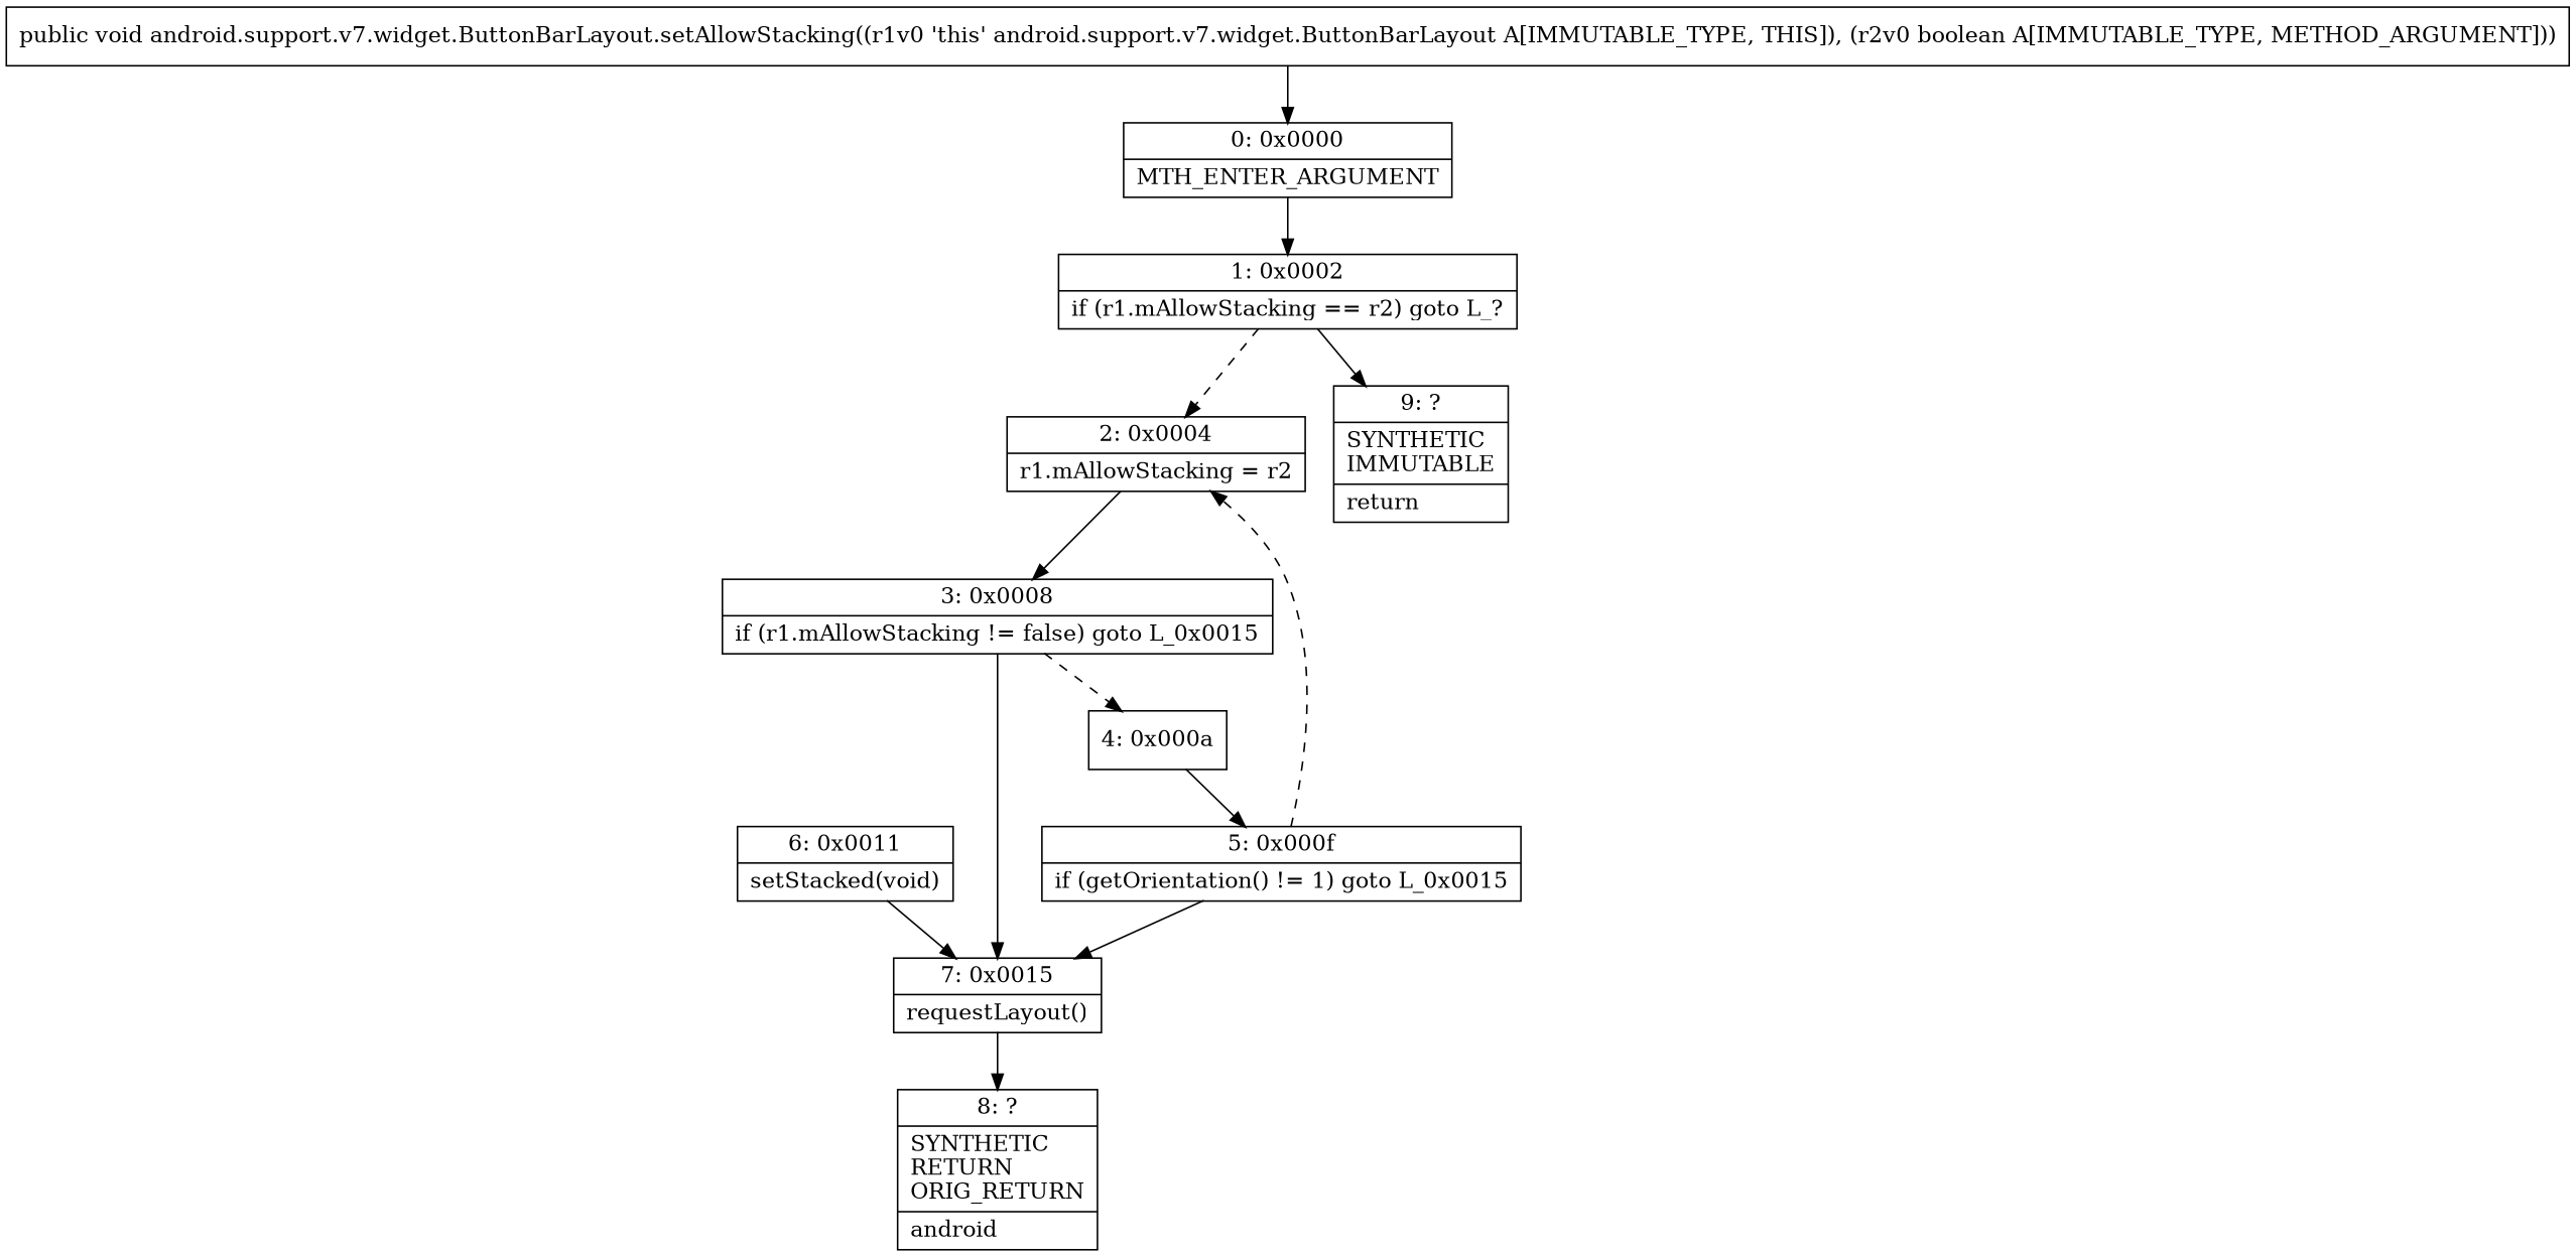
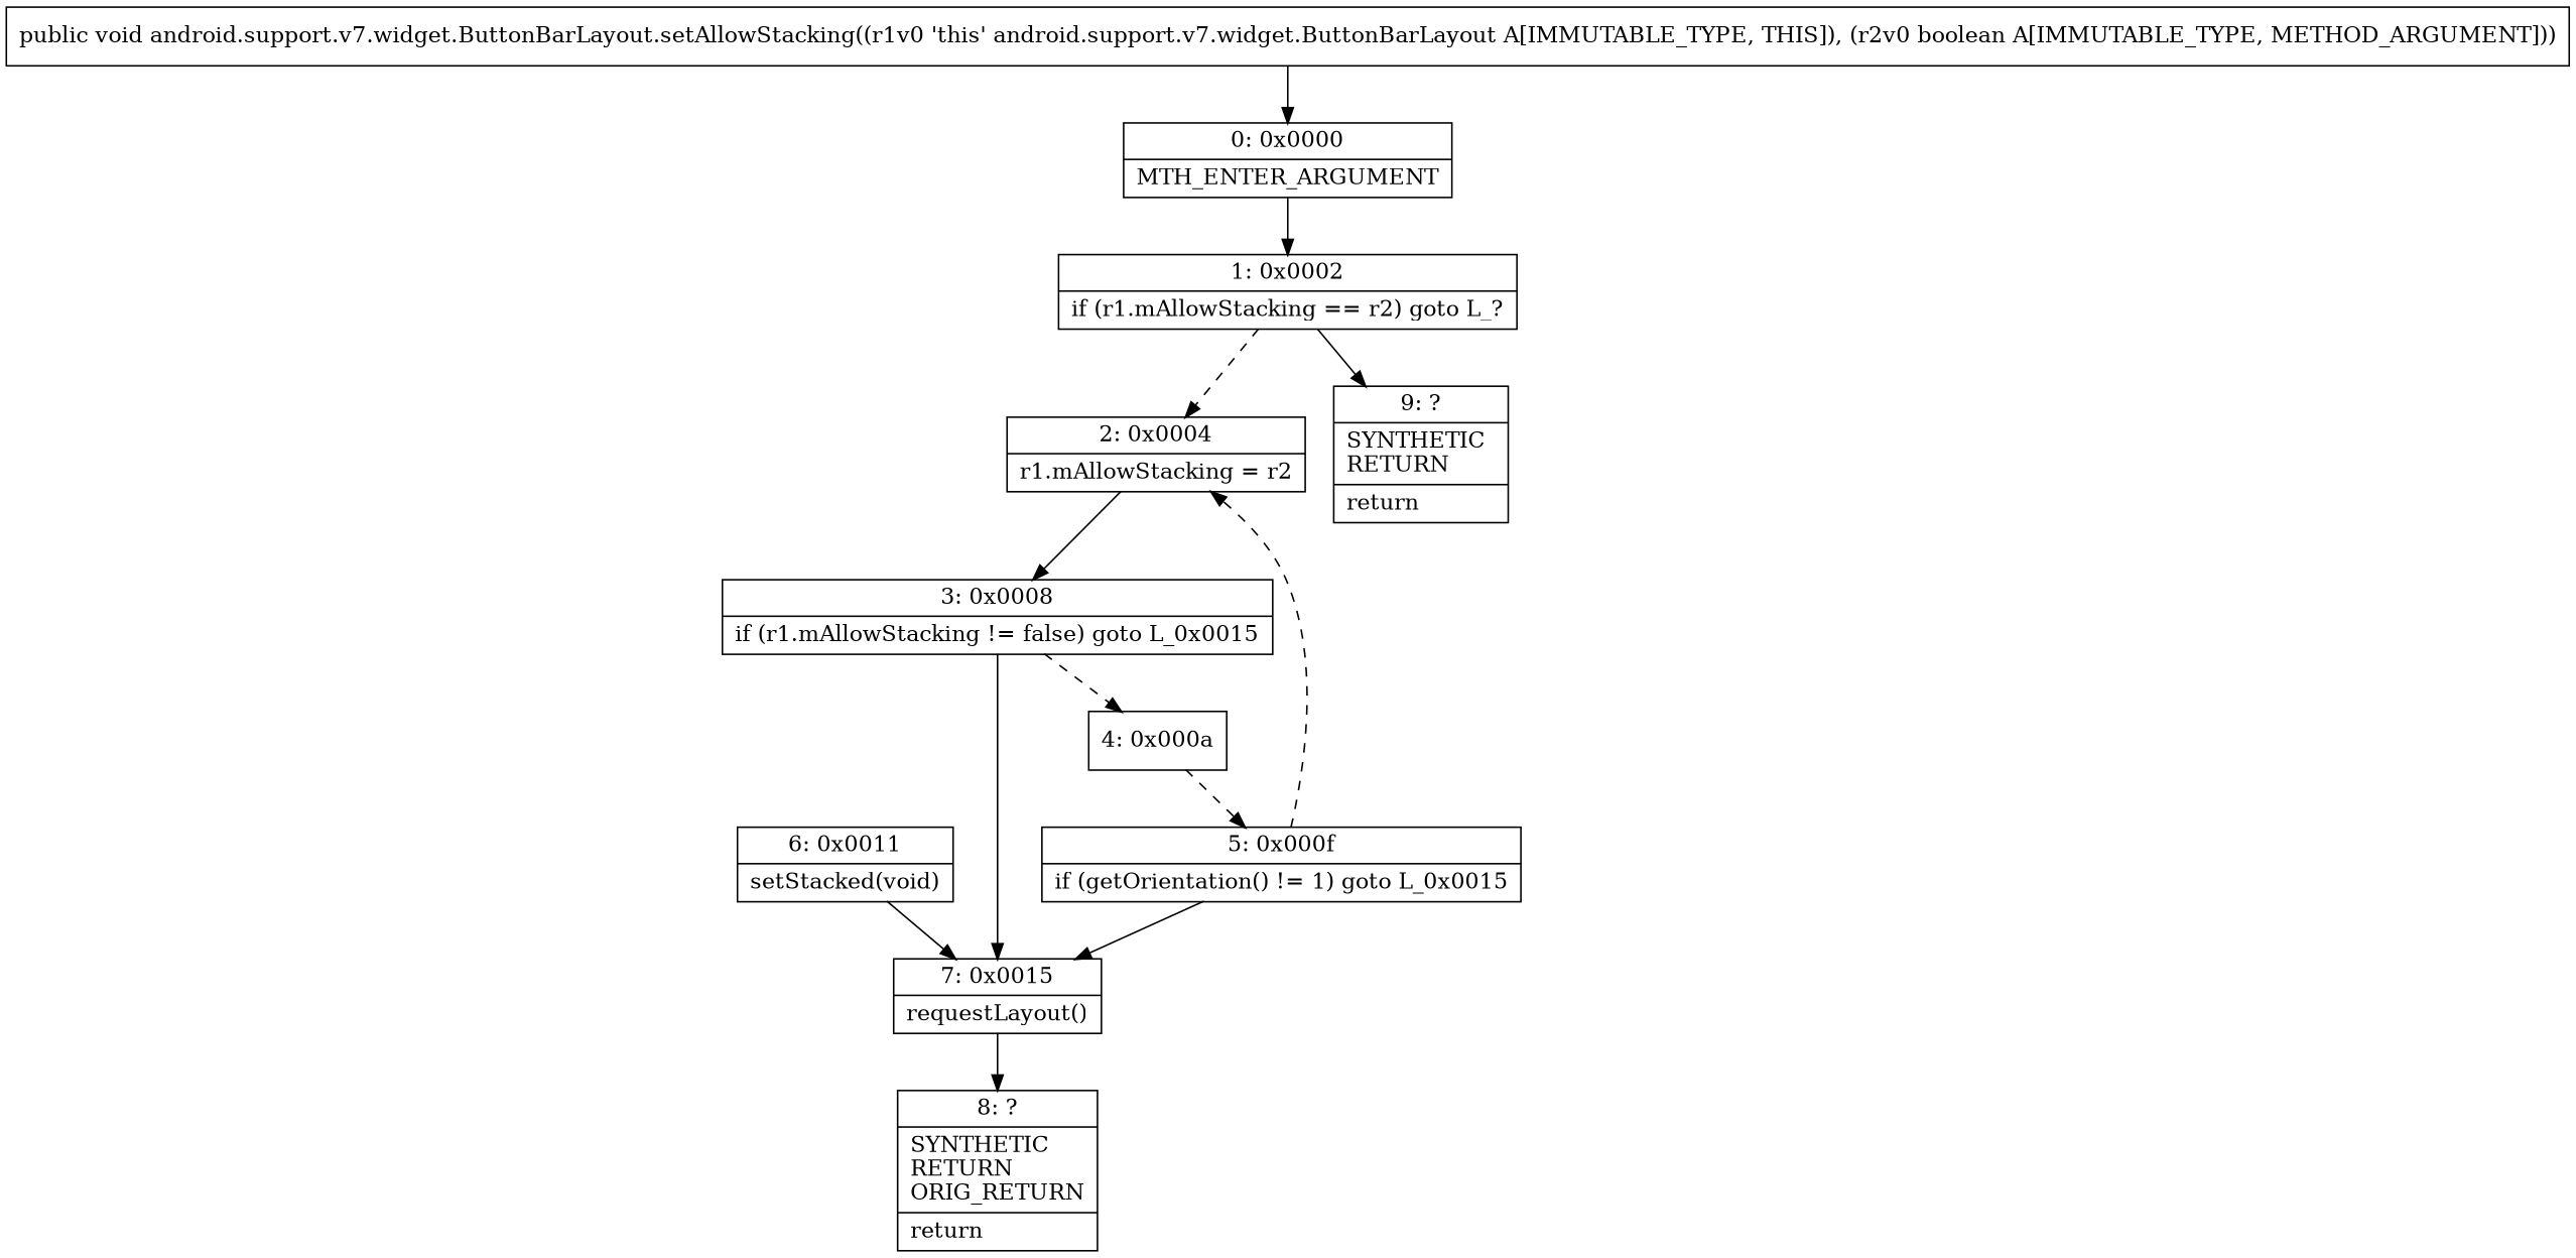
  digraph {
    node [shape=record]
    n1 [label="{0\:\ 0x0000|MTH_ENTER_ARGUMENT\l}"]
    n2 [label="{1\:\ 0x0002|if (r1.mAllowStacking == r2) goto L_?\l}"]
    n3 [label="{2\:\ 0x0004|r1.mAllowStacking = r2\l}"]
-   n4 [label="{9\:\ ?|SYNTHETIC\lIMMUTABLE\l|return\l}"]
+   n4 [label="{9\:\ ?|SYNTHETIC\lRETURN\l|return\l}"]
    n5 [label="{3\:\ 0x0008|if (r1.mAllowStacking != false) goto L_0x0015\l}"]
    n6 [label="{4\:\ 0x000a}"]
    n7 [label="{7\:\ 0x0015|requestLayout()\l}"]
    n8 [label="{5\:\ 0x000f|if (getOrientation() != 1) goto L_0x0015\l}"]
-   n9 [label="{8\:\ ?|SYNTHETIC\lRETURN\lORIG_RETURN\l|android\l}"]
+   n9 [label="{8\:\ ?|SYNTHETIC\lRETURN\lORIG_RETURN\l|return\l}"]
    n10 [label="{6\:\ 0x0011|setStacked(void)\l}"]
    n11 [label="{public void android.support.v7.widget.ButtonBarLayout.setAllowStacking((r1v0 'this' android.support.v7.widget.ButtonBarLayout A[IMMUTABLE_TYPE, THIS]), (r2v0 boolean A[IMMUTABLE_TYPE, METHOD_ARGUMENT])) }"]
    n1 -> n2
    n2 -> n3 [style=dashed]
    n2 -> n4
    n3 -> n5
    n5 -> n6 [style=dashed]
    n5 -> n7
-   n6 -> n8
+   n6 -> n8 [style=dashed]
    n7 -> n9
    n8 -> n3 [style=dashed]
    n8 -> n7
    n10 -> n7
    n11 -> n1
  }
